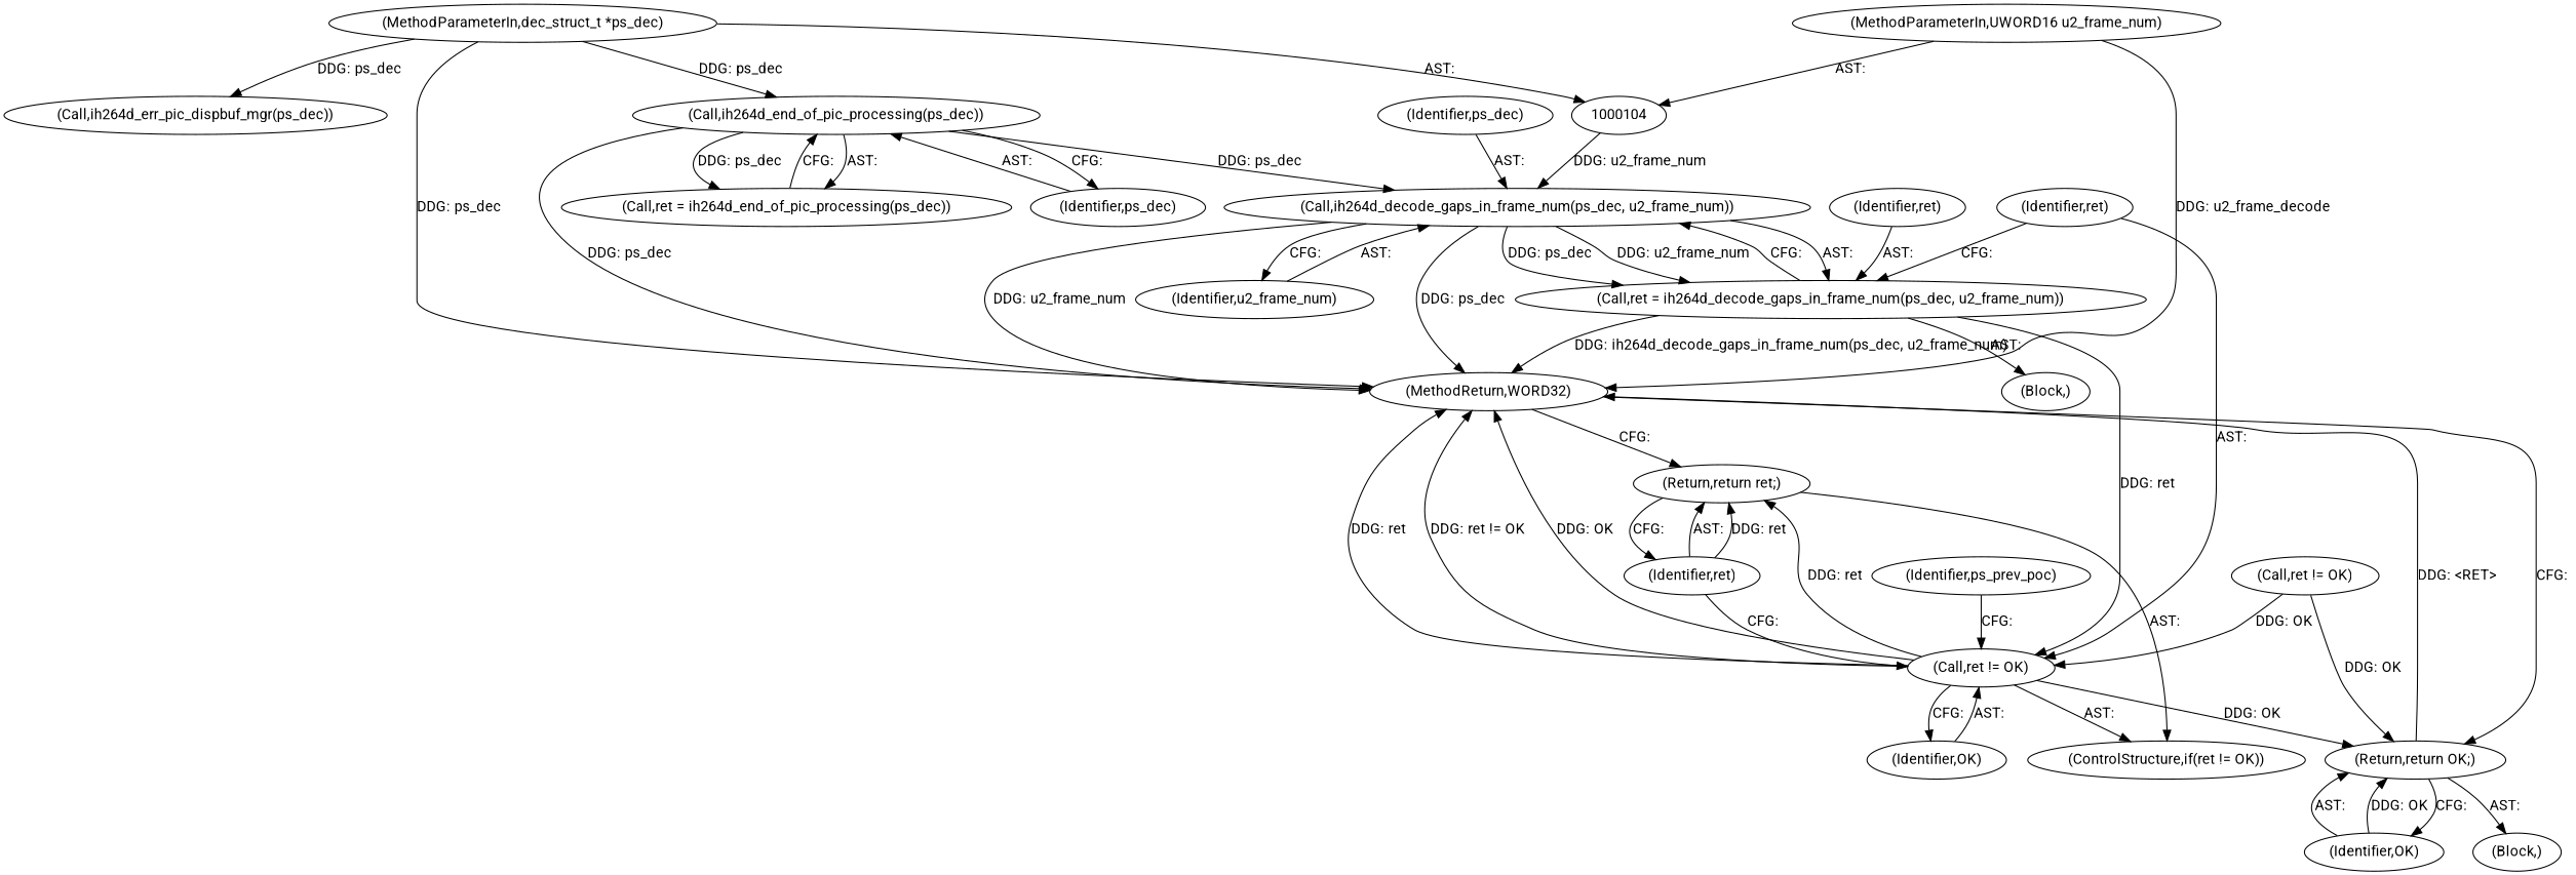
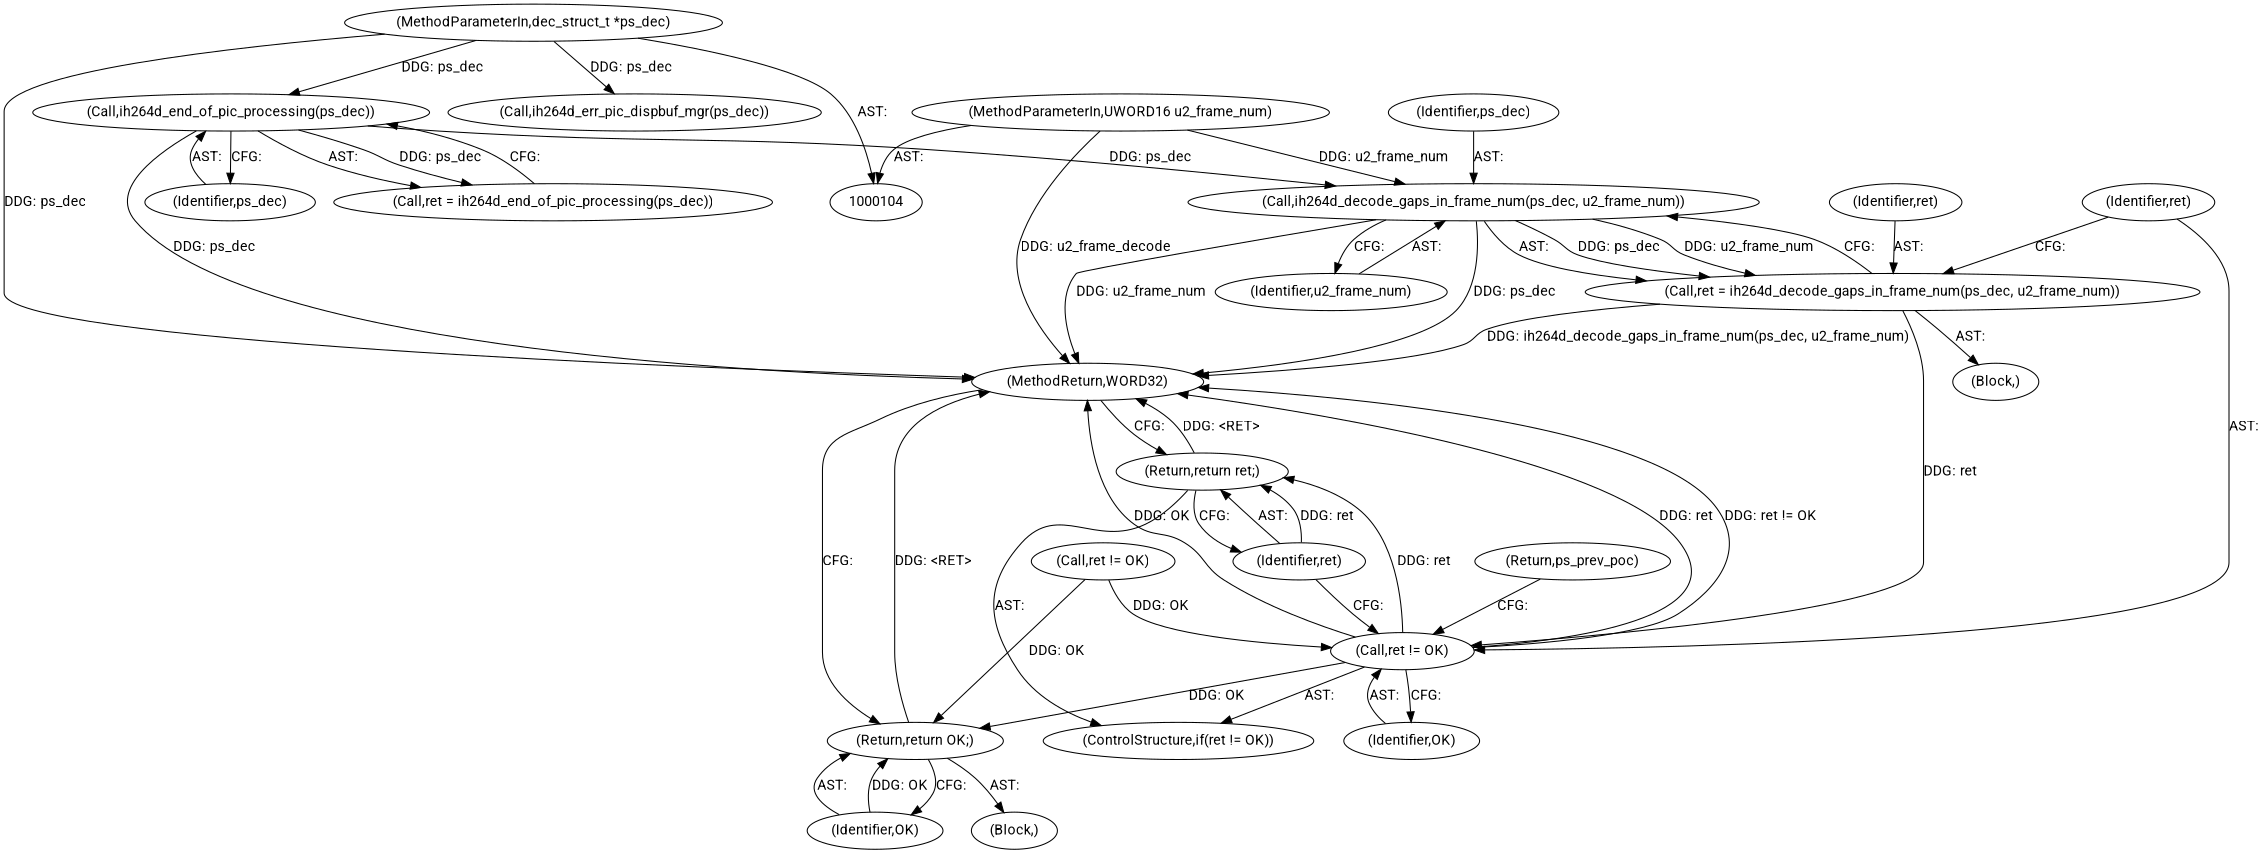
  digraph {
    fontname=Roboto
    node [fontname=Roboto]
    edge [fontname=Roboto]
    n1 [label="(Call,ih264d_decode_gaps_in_frame_num(ps_dec, u2_frame_num))"]
    n2 [label="(Call,ret = ih264d_decode_gaps_in_frame_num(ps_dec, u2_frame_num))"]
    n3 [label="(MethodReturn,WORD32)"]
    n4 [label="(Identifier,u2_frame_num)"]
    n5 [label="(Call,ret != OK)"]
    n6 [label="(Block,)"]
    n7 [label="(Return,return ret;)"]
    n8 [label="(Return,return OK;)"]
    n9 [label="(Call,ih264d_end_of_pic_processing(ps_dec))"]
    n10 [label="(Identifier,ps_dec)"]
    n11 [label="(Call,ret = ih264d_end_of_pic_processing(ps_dec))"]
    n12 [label="(MethodParameterIn,dec_struct_t *ps_dec)"]
    n13 [label="(Call,ih264d_err_pic_dispbuf_mgr(ps_dec))"]
    1000104
    n15 [label="(MethodParameterIn,UWORD16 u2_frame_num)"]
    n16 [label="(Identifier,OK)"]
    n17 [label="(ControlStructure,if(ret != OK))"]
    n18 [label="(Identifier,ret)"]
    n19 [label="(Identifier,OK)"]
    n20 [label="(Block,)"]
    n21 [label="(Identifier,ret)"]
-   n22 [label="(Identifier,ps_prev_poc)"]
+   n22 [label="(Return,ps_prev_poc)"]
    n23 [label="(Identifier,ret)"]
    n24 [label="(Identifier,ps_dec)"]
    n25 [label="(Call,ret != OK)"]
    n1 -> n2 [label="AST: "]
    n1 -> n2 [label="DDG: ps_dec"]
    n1 -> n2 [label="DDG: u2_frame_num"]
    n1 -> n3 [label="DDG: u2_frame_num"]
    n1 -> n3 [label="DDG: ps_dec"]
    n1 -> n4 [label="CFG: "]
    n2 -> n1 [label="CFG: "]
    n2 -> n3 [label="DDG: ih264d_decode_gaps_in_frame_num(ps_dec, u2_frame_num)"]
    n2 -> n5 [label="DDG: ret"]
    n2 -> n6 [label="AST: "]
    n3 -> n7 [label="CFG: "]
    n3 -> n8 [label="CFG: "]
    n4 -> n1 [label="AST: "]
    n5 -> n3 [label="DDG: ret"]
    n5 -> n3 [label="DDG: ret != OK"]
    n5 -> n3 [label="DDG: OK"]
    n5 -> n7 [label="DDG: ret"]
    n5 -> n8 [label="DDG: OK"]
    n5 -> n16 [label="CFG: "]
    n5 -> n17 [label="AST: "]
+   n7 -> n3 [label="DDG: <RET>"]
    n7 -> n17 [label="AST: "]
    n7 -> n18 [label="CFG: "]
    n8 -> n3 [label="DDG: <RET>"]
    n8 -> n19 [label="CFG: "]
    n8 -> n20 [label="AST: "]
    n9 -> n1 [label="DDG: ps_dec"]
    n9 -> n3 [label="DDG: ps_dec"]
    n9 -> n10 [label="CFG: "]
    n9 -> n11 [label="AST: "]
    n9 -> n11 [label="DDG: ps_dec"]
    n10 -> n9 [label="AST: "]
    n11 -> n9 [label="CFG: "]
    n12 -> n3 [label="DDG: ps_dec"]
    n12 -> n9 [label="DDG: ps_dec"]
    n12 -> n13 [label="DDG: ps_dec"]
    n12 -> 1000104 [label="AST: "]
-   1000104 -> n1 [label="DDG: u2_frame_num"]
+   n15 -> n1 [label="DDG: u2_frame_num"]
    n15 -> n3 [label="DDG: u2_frame_decode"]
    n15 -> 1000104 [label="AST: "]
    n16 -> n5 [label="AST: "]
    n18 -> n5 [label="CFG: "]
    n18 -> n7 [label="AST: "]
    n18 -> n7 [label="DDG: ret"]
    n19 -> n8 [label="AST: "]
    n19 -> n8 [label="DDG: OK"]
    n21 -> n2 [label="CFG: "]
    n21 -> n5 [label="AST: "]
    n22 -> n5 [label="CFG: "]
    n23 -> n2 [label="AST: "]
    n24 -> n1 [label="AST: "]
    n25 -> n5 [label="DDG: OK"]
    n25 -> n8 [label="DDG: OK"]
  }
